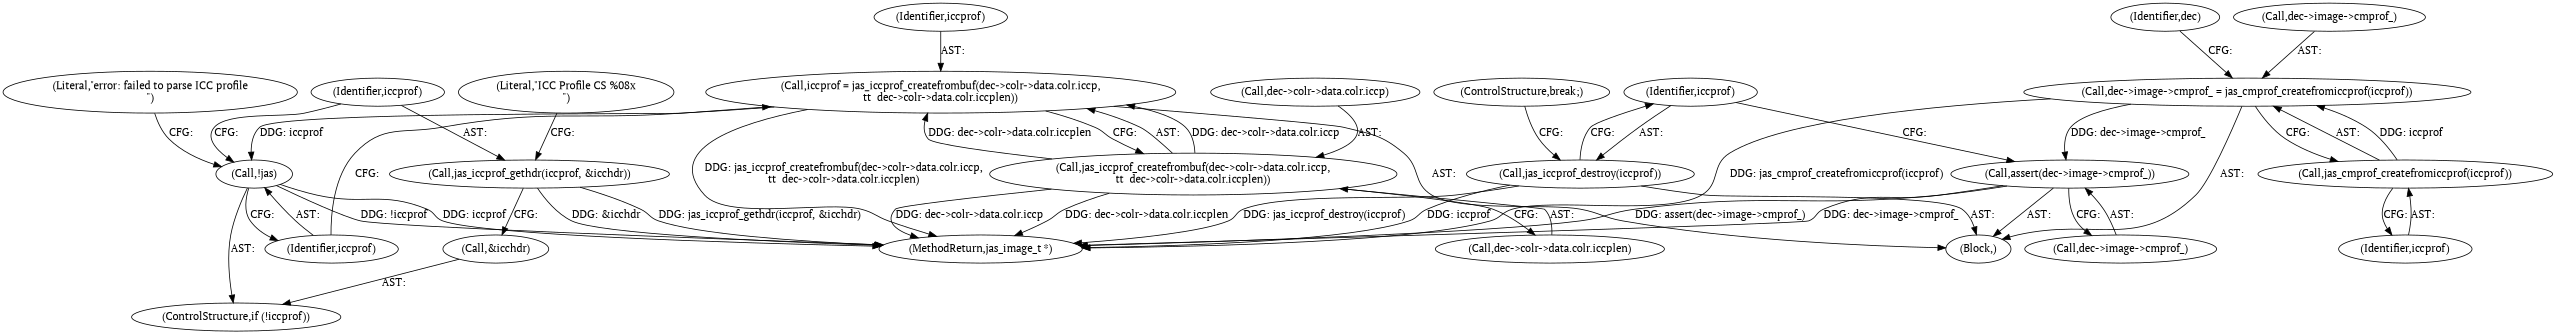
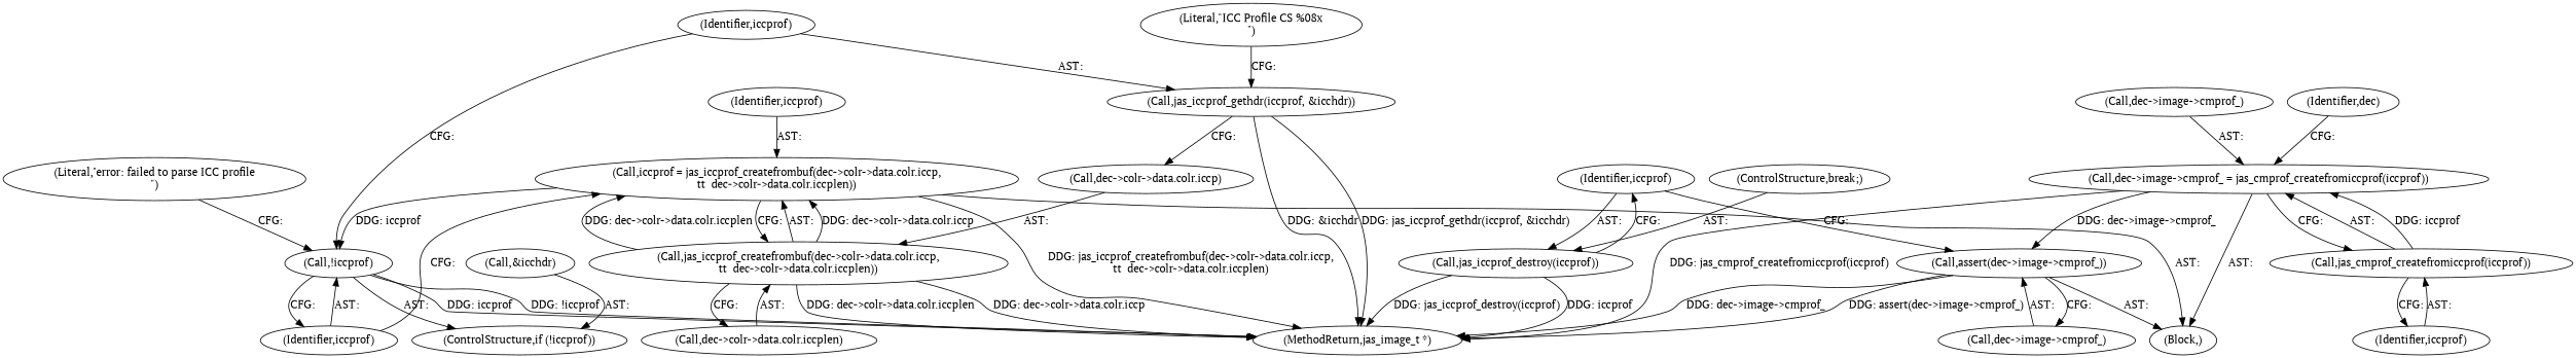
  digraph {
    fontname="PT Serif"
    node [fontname="PT Serif"]
    edge [fontname="PT Serif"]
    n1 [label="(Call,iccprof = jas_iccprof_createfrombuf(dec->colr->data.colr.iccp,\n\t\t  dec->colr->data.colr.iccplen))"]
    n2 [label="(Call,jas_iccprof_createfrombuf(dec->colr->data.colr.iccp,\n\t\t  dec->colr->data.colr.iccplen))"]
-   n3 [label="(Call,!jas)"]
+   n3 [label="(Call,!iccprof)"]
    n4 [label="(MethodReturn,jas_image_t *)"]
    n5 [label="(Block,)"]
    n6 [label="(Call,dec->colr->data.colr.iccplen)"]
    n7 [label="(Identifier,iccprof)"]
    n8 [label="(ControlStructure,if (!iccprof))"]
    n9 [label="(Call,jas_iccprof_gethdr(iccprof, &icchdr))"]
    n10 [label="(Call,&icchdr)"]
    n11 [label="(Call,jas_cmprof_createfromiccprof(iccprof))"]
    n12 [label="(Call,dec->image->cmprof_ = jas_cmprof_createfromiccprof(iccprof))"]
    n13 [label="(Identifier,iccprof)"]
    n14 [label="(Call,assert(dec->image->cmprof_))"]
    n15 [label="(Call,jas_iccprof_destroy(iccprof))"]
    n16 [label="(Identifier,iccprof)"]
    n17 [label="(Call,dec->image->cmprof_)"]
    n18 [label="(Literal,\"error: failed to parse ICC profile\n\")"]
    n19 [label="(ControlStructure,break;)"]
    n20 [label="(Identifier,iccprof)"]
    n21 [label="(Literal,\"ICC Profile CS %08x\n\")"]
    n22 [label="(Identifier,dec)"]
    n23 [label="(Call,dec->colr->data.colr.iccp)"]
    n24 [label="(Identifier,iccprof)"]
    n25 [label="(Call,dec->image->cmprof_)"]
    n1 -> n2 [label="CFG: "]
    n1 -> n3 [label="DDG: iccprof"]
    n1 -> n4 [label="DDG: jas_iccprof_createfrombuf(dec->colr->data.colr.iccp,\n\t\t  dec->colr->data.colr.iccplen)"]
    n1 -> n5 [label="AST: "]
    n2 -> n1 [label="AST: "]
    n2 -> n1 [label="DDG: dec->colr->data.colr.iccp"]
    n2 -> n1 [label="DDG: dec->colr->data.colr.iccplen"]
    n2 -> n4 [label="DDG: dec->colr->data.colr.iccplen"]
    n2 -> n4 [label="DDG: dec->colr->data.colr.iccp"]
    n2 -> n6 [label="CFG: "]
    n3 -> n4 [label="DDG: !iccprof"]
    n3 -> n4 [label="DDG: iccprof"]
    n3 -> n7 [label="CFG: "]
    n3 -> n8 [label="AST: "]
    n6 -> n2 [label="AST: "]
    n7 -> n1 [label="CFG: "]
    n7 -> n3 [label="AST: "]
    n9 -> n4 [label="DDG: &icchdr"]
    n9 -> n4 [label="DDG: jas_iccprof_gethdr(iccprof, &icchdr)"]
-   n9 -> n10 [label="CFG: "]
+   n9 -> n23 [label="CFG: "]
    n10 -> n8 [label="AST: "]
    n11 -> n12 [label="AST: "]
    n11 -> n12 [label="DDG: iccprof"]
    n11 -> n13 [label="CFG: "]
    n12 -> n4 [label="DDG: jas_cmprof_createfromiccprof(iccprof)"]
    n12 -> n5 [label="AST: "]
    n12 -> n11 [label="CFG: "]
    n12 -> n14 [label="DDG: dec->image->cmprof_"]
    n13 -> n11 [label="AST: "]
    n14 -> n4 [label="DDG: dec->image->cmprof_"]
    n14 -> n4 [label="DDG: assert(dec->image->cmprof_)"]
    n14 -> n5 [label="AST: "]
    n14 -> n17 [label="CFG: "]
    n15 -> n4 [label="DDG: iccprof"]
    n15 -> n4 [label="DDG: jas_iccprof_destroy(iccprof)"]
-   n15 -> n5 [label="AST: "]
    n15 -> n16 [label="CFG: "]
    n16 -> n14 [label="CFG: "]
    n16 -> n15 [label="AST: "]
    n17 -> n14 [label="AST: "]
    n18 -> n3 [label="CFG: "]
-   n19 -> n15 [label="CFG: "]
+   n19 -> n15 [label="AST: "]
    n20 -> n1 [label="AST: "]
    n21 -> n9 [label="CFG: "]
    n22 -> n12 [label="CFG: "]
    n23 -> n2 [label="AST: "]
    n24 -> n3 [label="CFG: "]
    n24 -> n9 [label="AST: "]
    n25 -> n12 [label="AST: "]
  }
